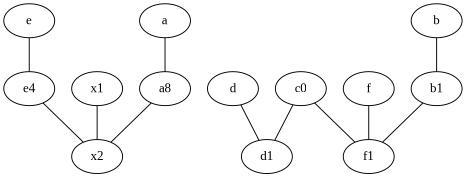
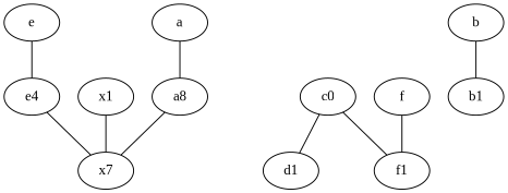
  graph {
    fontname="Liberation Serif"
    node [fontname="Liberation Serif" labelfontsize=50]
    edge [fontname="Liberation Serif"]
    n1 [label=a8]
    a
-   x2
-   d
+   x2 [label=x7]
    d1
    n6 [label=e4]
    f
    f1
    e
    x1
    n11 [label=c0]
    b
    b1
    n1 -- x2
    a -- n1
-   d -- d1
    n6 -- x2
    f -- f1
    e -- n6
    x1 -- x2
    n11 -- d1
    n11 -- f1
    b -- b1
-   b1 -- f1
  }
